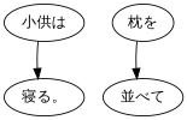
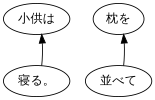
  digraph {
    n1 [label="小供は"]
    n2 [label="寝る。"]
    n3 [label="枕を"]
    n4 [label="並べて"]
-   n1 -> n2
-   n3 -> n4
+   n2 -> n1
+   n4 -> n3
  }
